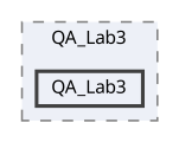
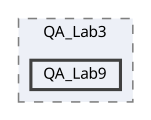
  digraph {
    compound=true
    fontname="Noto Sans"
-   n1 [color=grey25 fillcolor="#edf0f7" fontname="Noto Sans" fontsize=10 height=0.2 label=QA_Lab3 shape=box style="filled,bold" width=0.4]
+   n1 [color=grey25 fillcolor="#edf0f7" fontname="Noto Sans" fontsize=10 height=0.2 label=QA_Lab9 shape=box style="filled,bold" width=0.4]
    subgraph cluster_1 {
      bgcolor="#edf0f7"
      fontsize=10
      label=QA_Lab3
      pencolor=grey50
      style="filled,dashed"
      n1
    }
  }
